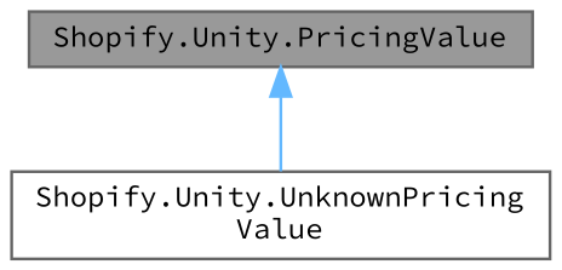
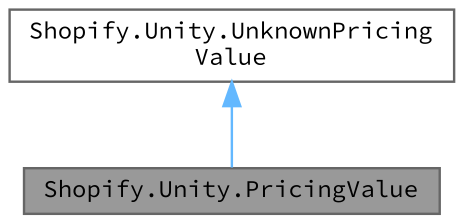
  digraph {
    fontname="Source Code Pro"
    node [color=gray40 fontname="Source Code Pro" fontsize=10 shape=box style=filled]
    n1 [fillcolor=grey60 fontcolor=black height=0.2 label="Shopify.Unity.PricingValue" width=0.4]
    n2 [fillcolor=white height=0.2 label="Shopify.Unity.UnknownPricing\lValue" width=0.4]
-   n1 -> n2 [color=steelblue1 dir=back fontname="Source Code Pro" fontsize=10 labelfontname=Helvetica labelfontsize=10 style=solid]
+   n2 -> n1 [color=steelblue1 dir=back fontname="Source Code Pro" fontsize=10 labelfontname=Helvetica labelfontsize=10 style=solid]
  }
